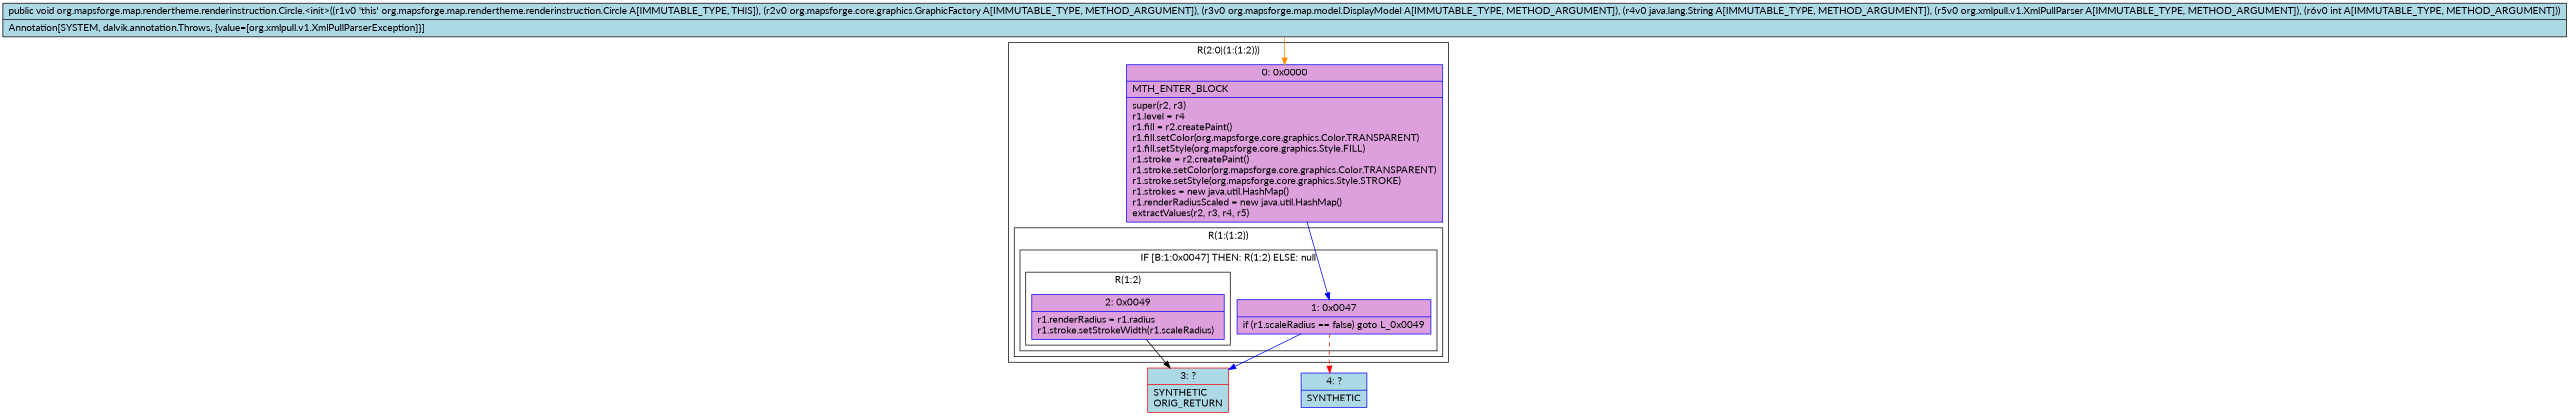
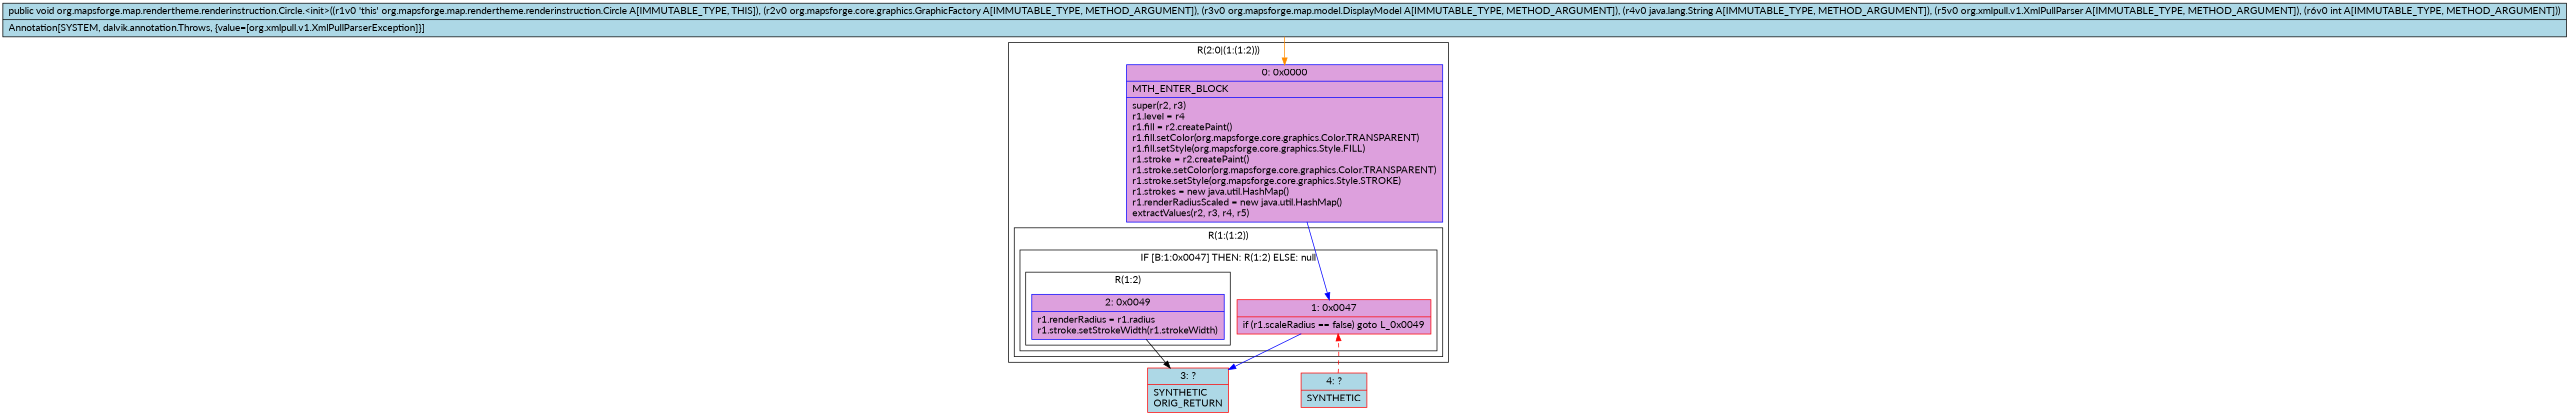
  digraph {
    fontname=Lato
    node [color=blue fillcolor=plum fontname=Lato shape=record style=filled]
    edge [color=blue fontname=Lato]
-   n1 [label="{2\:\ 0x0049|r1.renderRadius = r1.radius\lr1.stroke.setStrokeWidth(r1.scaleRadius)\l}"]
-   n2 [label="{1\:\ 0x0047|if (r1.scaleRadius == false) goto L_0x0049\l}"]
+   n1 [label="{2\:\ 0x0049|r1.renderRadius = r1.radius\lr1.stroke.setStrokeWidth(r1.strokeWidth)\l}"]
+   n2 [color=red label="{1\:\ 0x0047|if (r1.scaleRadius == false) goto L_0x0049\l}"]
    n3 [label="{0\:\ 0x0000|MTH_ENTER_BLOCK\l|super(r2, r3)\lr1.level = r4\lr1.fill = r2.createPaint()\lr1.fill.setColor(org.mapsforge.core.graphics.Color.TRANSPARENT)\lr1.fill.setStyle(org.mapsforge.core.graphics.Style.FILL)\lr1.stroke = r2.createPaint()\lr1.stroke.setColor(org.mapsforge.core.graphics.Color.TRANSPARENT)\lr1.stroke.setStyle(org.mapsforge.core.graphics.Style.STROKE)\lr1.strokes = new java.util.HashMap()\lr1.renderRadiusScaled = new java.util.HashMap()\lextractValues(r2, r3, r4, r5)\l}"]
    n4 [color=red fillcolor=lightblue label="{3\:\ ?|SYNTHETIC\lORIG_RETURN\l}"]
-   n5 [fillcolor=lightblue label="{4\:\ ?|SYNTHETIC\l}"]
+   n5 [color=red fillcolor=lightblue label="{4\:\ ?|SYNTHETIC\l}"]
    n6 [fillcolor=lightblue label="{public void org.mapsforge.map.rendertheme.renderinstruction.Circle.\<init\>((r1v0 'this' org.mapsforge.map.rendertheme.renderinstruction.Circle A[IMMUTABLE_TYPE, THIS]), (r2v0 org.mapsforge.core.graphics.GraphicFactory A[IMMUTABLE_TYPE, METHOD_ARGUMENT]), (r3v0 org.mapsforge.map.model.DisplayModel A[IMMUTABLE_TYPE, METHOD_ARGUMENT]), (r4v0 java.lang.String A[IMMUTABLE_TYPE, METHOD_ARGUMENT]), (r5v0 org.xmlpull.v1.XmlPullParser A[IMMUTABLE_TYPE, METHOD_ARGUMENT]), (r6v0 int A[IMMUTABLE_TYPE, METHOD_ARGUMENT]))  | Annotation[SYSTEM, dalvik.annotation.Throws, \{value=[org.xmlpull.v1.XmlPullParserException]\}]\l}" color=""]
    subgraph cluster_1 {
      label="R(2:0|(1:(1:2)))"
      n3
      subgraph cluster_2 {
        label="R(1:(1:2))"
        subgraph cluster_3 {
          label="IF [B:1:0x0047] THEN: R(1:2) ELSE: null"
          n2
          subgraph cluster_4 {
            label="R(1:2)"
            n1
          }
        }
      }
    }
    n1 -> n4 [color=black]
    n2 -> n4
-   n2 -> n5 [color=red style=dashed]
+   n5 -> n2 [color=red style=dashed]
    n3 -> n2
    n6 -> n3 [color=darkorange]
  }
